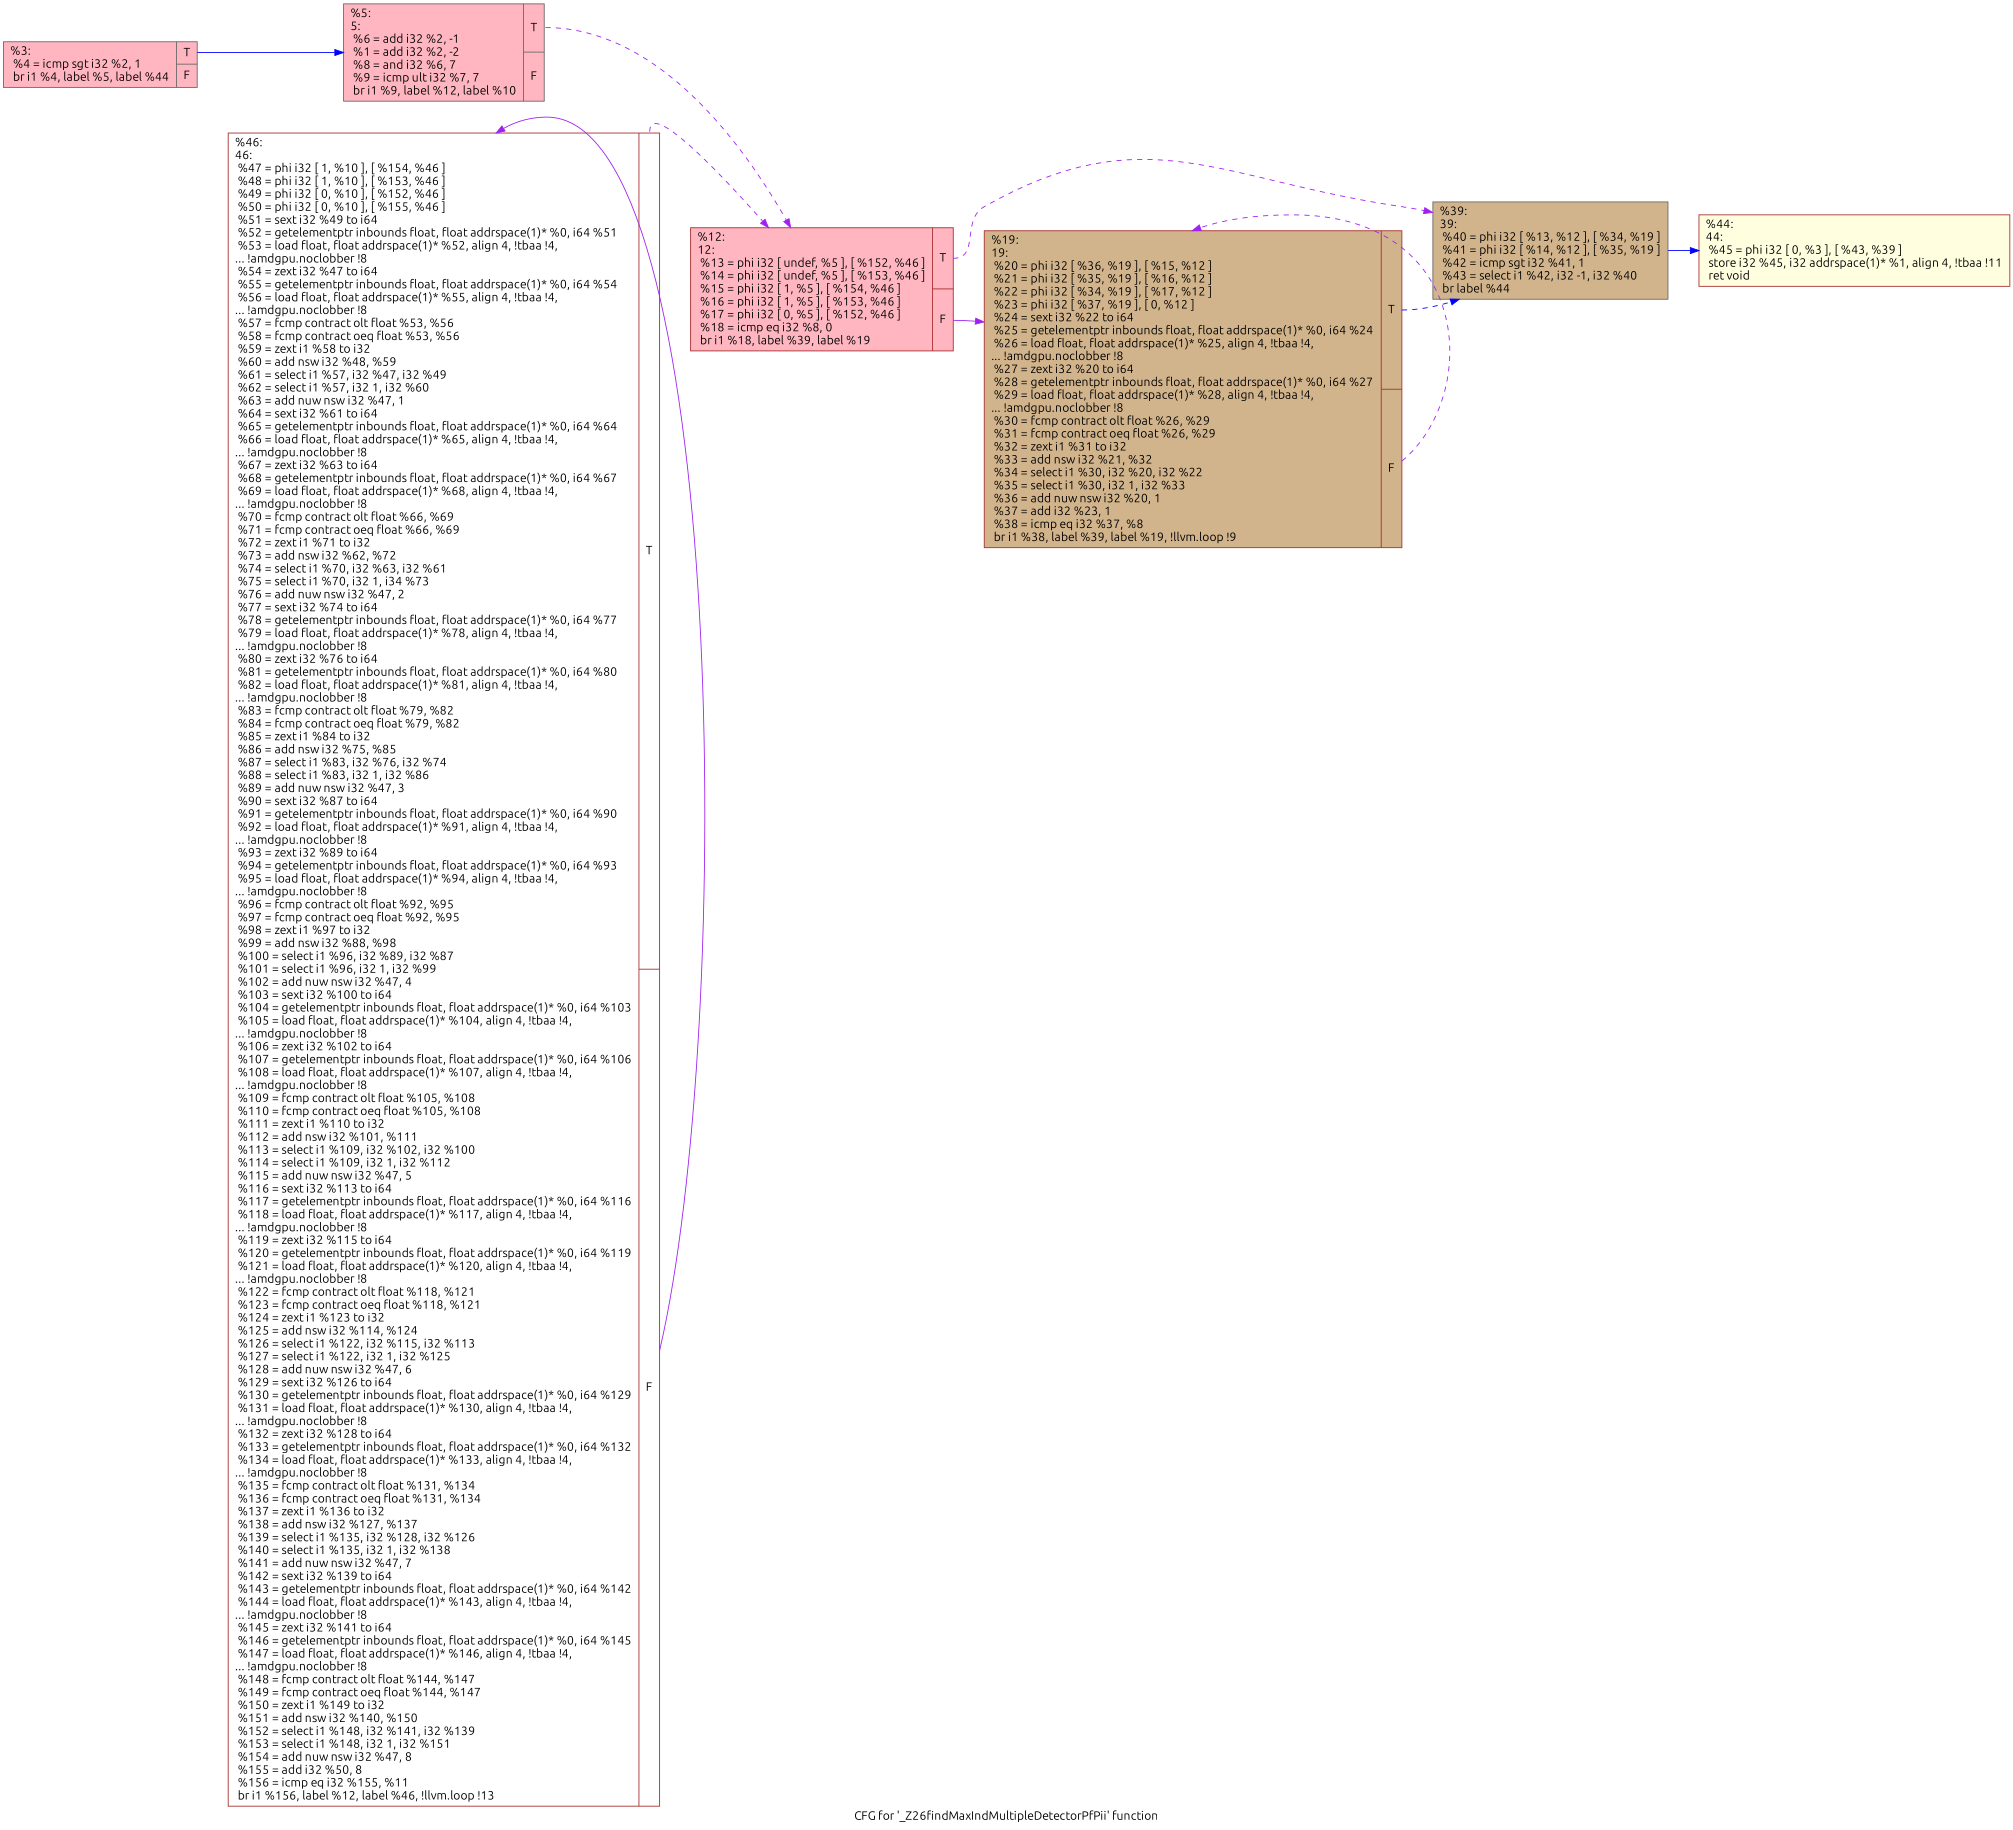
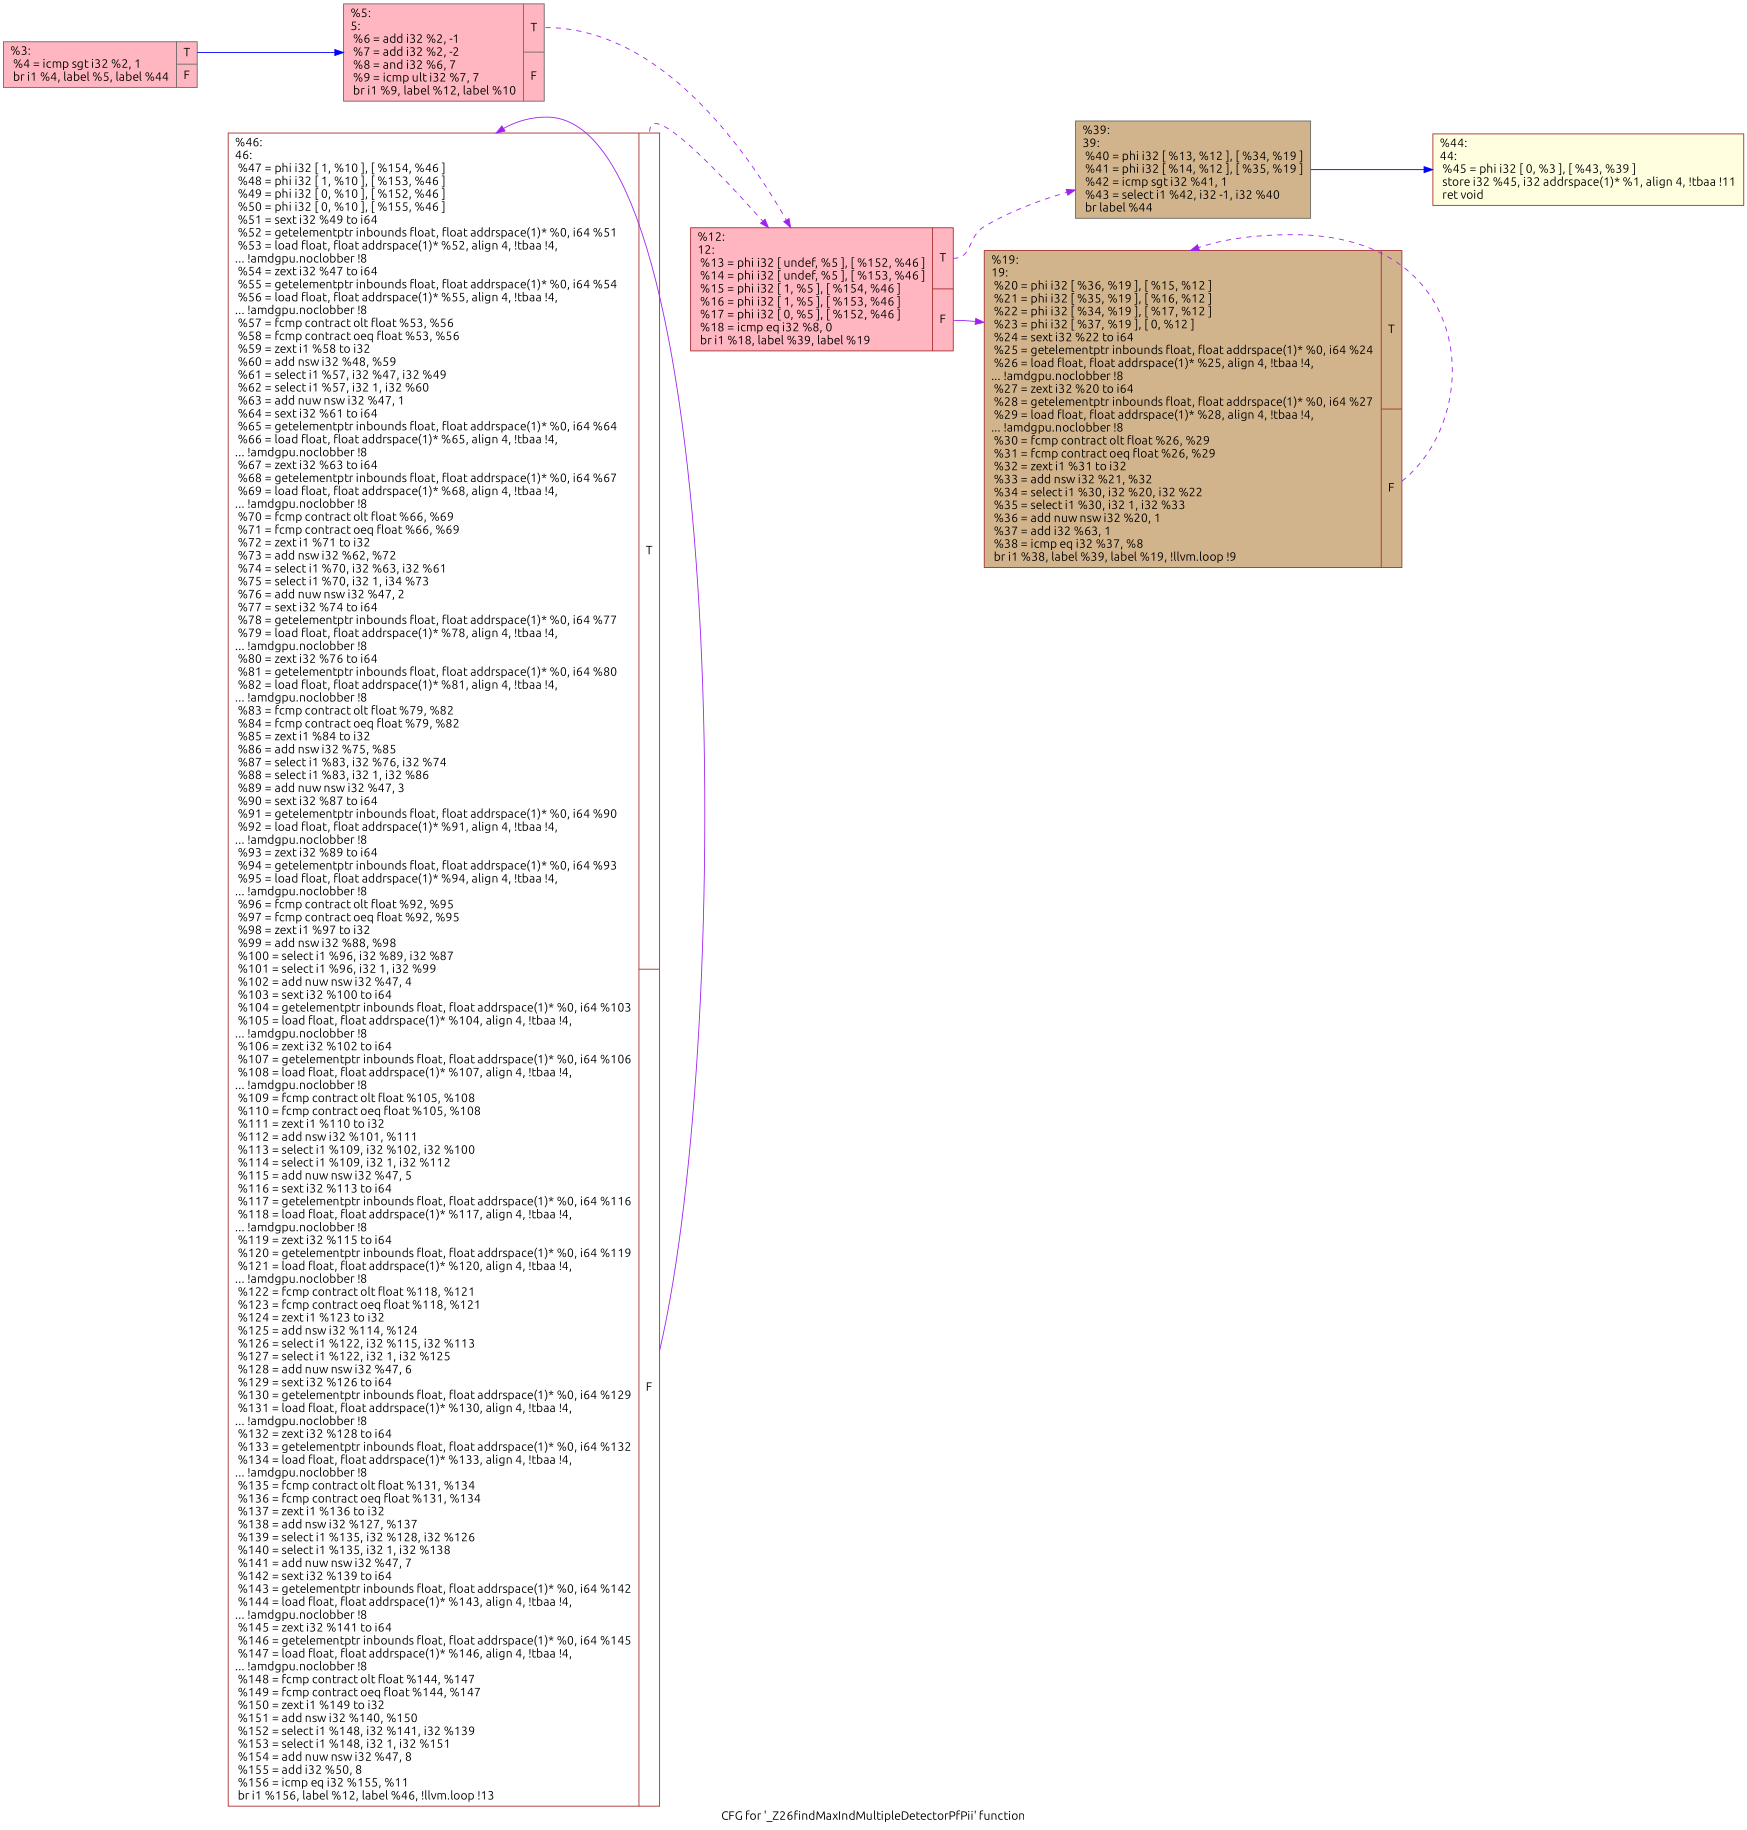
  digraph {
    fontname=Ubuntu
    label="CFG for '_Z26findMaxIndMultipleDetectorPfPii' function"
    rankdir=LR
    node [color=brown fillcolor=lightpink fontname=Ubuntu shape=record style=filled]
    edge [color=purple fontname=Ubuntu style=dashed tailport=s0]
    n1 [color=gray40 label="{%3:\l  %4 = icmp sgt i32 %2, 1\l  br i1 %4, label %5, label %44\l|{<s0>T|<s1>F}}"]
-   n2 [color=gray40 label="{%5:\l5:                                                \l  %6 = add i32 %2, -1\l  %1 = add i32 %2, -2\l  %8 = and i32 %6, 7\l  %9 = icmp ult i32 %7, 7\l  br i1 %9, label %12, label %10\l|{<s0>T|<s1>F}}"]
+   n2 [color=gray40 label="{%5:\l5:                                                \l  %6 = add i32 %2, -1\l  %7 = add i32 %2, -2\l  %8 = and i32 %6, 7\l  %9 = icmp ult i32 %7, 7\l  br i1 %9, label %12, label %10\l|{<s0>T|<s1>F}}"]
    n3 [label="{%12:\l12:                                               \l  %13 = phi i32 [ undef, %5 ], [ %152, %46 ]\l  %14 = phi i32 [ undef, %5 ], [ %153, %46 ]\l  %15 = phi i32 [ 1, %5 ], [ %154, %46 ]\l  %16 = phi i32 [ 1, %5 ], [ %153, %46 ]\l  %17 = phi i32 [ 0, %5 ], [ %152, %46 ]\l  %18 = icmp eq i32 %8, 0\l  br i1 %18, label %39, label %19\l|{<s0>T|<s1>F}}"]
    n4 [fillcolor=lightyellow label="{%44:\l44:                                               \l  %45 = phi i32 [ 0, %3 ], [ %43, %39 ]\l  store i32 %45, i32 addrspace(1)* %1, align 4, !tbaa !11\l  ret void\l}"]
    n5 [color=gray40 fillcolor=tan label="{%39:\l39:                                               \l  %40 = phi i32 [ %13, %12 ], [ %34, %19 ]\l  %41 = phi i32 [ %14, %12 ], [ %35, %19 ]\l  %42 = icmp sgt i32 %41, 1\l  %43 = select i1 %42, i32 -1, i32 %40\l  br label %44\l}"]
-   n6 [fillcolor=tan label="{%19:\l19:                                               \l  %20 = phi i32 [ %36, %19 ], [ %15, %12 ]\l  %21 = phi i32 [ %35, %19 ], [ %16, %12 ]\l  %22 = phi i32 [ %34, %19 ], [ %17, %12 ]\l  %23 = phi i32 [ %37, %19 ], [ 0, %12 ]\l  %24 = sext i32 %22 to i64\l  %25 = getelementptr inbounds float, float addrspace(1)* %0, i64 %24\l  %26 = load float, float addrspace(1)* %25, align 4, !tbaa !4,\l... !amdgpu.noclobber !8\l  %27 = zext i32 %20 to i64\l  %28 = getelementptr inbounds float, float addrspace(1)* %0, i64 %27\l  %29 = load float, float addrspace(1)* %28, align 4, !tbaa !4,\l... !amdgpu.noclobber !8\l  %30 = fcmp contract olt float %26, %29\l  %31 = fcmp contract oeq float %26, %29\l  %32 = zext i1 %31 to i32\l  %33 = add nsw i32 %21, %32\l  %34 = select i1 %30, i32 %20, i32 %22\l  %35 = select i1 %30, i32 1, i32 %33\l  %36 = add nuw nsw i32 %20, 1\l  %37 = add i32 %23, 1\l  %38 = icmp eq i32 %37, %8\l  br i1 %38, label %39, label %19, !llvm.loop !9\l|{<s0>T|<s1>F}}"]
+   n6 [fillcolor=tan label="{%19:\l19:                                               \l  %20 = phi i32 [ %36, %19 ], [ %15, %12 ]\l  %21 = phi i32 [ %35, %19 ], [ %16, %12 ]\l  %22 = phi i32 [ %34, %19 ], [ %17, %12 ]\l  %23 = phi i32 [ %37, %19 ], [ 0, %12 ]\l  %24 = sext i32 %22 to i64\l  %25 = getelementptr inbounds float, float addrspace(1)* %0, i64 %24\l  %26 = load float, float addrspace(1)* %25, align 4, !tbaa !4,\l... !amdgpu.noclobber !8\l  %27 = zext i32 %20 to i64\l  %28 = getelementptr inbounds float, float addrspace(1)* %0, i64 %27\l  %29 = load float, float addrspace(1)* %28, align 4, !tbaa !4,\l... !amdgpu.noclobber !8\l  %30 = fcmp contract olt float %26, %29\l  %31 = fcmp contract oeq float %26, %29\l  %32 = zext i1 %31 to i32\l  %33 = add nsw i32 %21, %32\l  %34 = select i1 %30, i32 %20, i32 %22\l  %35 = select i1 %30, i32 1, i32 %33\l  %36 = add nuw nsw i32 %20, 1\l  %37 = add i32 %63, 1\l  %38 = icmp eq i32 %37, %8\l  br i1 %38, label %39, label %19, !llvm.loop !9\l|{<s0>T|<s1>F}}"]
    n7 [fillcolor=white label="{%46:\l46:                                               \l  %47 = phi i32 [ 1, %10 ], [ %154, %46 ]\l  %48 = phi i32 [ 1, %10 ], [ %153, %46 ]\l  %49 = phi i32 [ 0, %10 ], [ %152, %46 ]\l  %50 = phi i32 [ 0, %10 ], [ %155, %46 ]\l  %51 = sext i32 %49 to i64\l  %52 = getelementptr inbounds float, float addrspace(1)* %0, i64 %51\l  %53 = load float, float addrspace(1)* %52, align 4, !tbaa !4,\l... !amdgpu.noclobber !8\l  %54 = zext i32 %47 to i64\l  %55 = getelementptr inbounds float, float addrspace(1)* %0, i64 %54\l  %56 = load float, float addrspace(1)* %55, align 4, !tbaa !4,\l... !amdgpu.noclobber !8\l  %57 = fcmp contract olt float %53, %56\l  %58 = fcmp contract oeq float %53, %56\l  %59 = zext i1 %58 to i32\l  %60 = add nsw i32 %48, %59\l  %61 = select i1 %57, i32 %47, i32 %49\l  %62 = select i1 %57, i32 1, i32 %60\l  %63 = add nuw nsw i32 %47, 1\l  %64 = sext i32 %61 to i64\l  %65 = getelementptr inbounds float, float addrspace(1)* %0, i64 %64\l  %66 = load float, float addrspace(1)* %65, align 4, !tbaa !4,\l... !amdgpu.noclobber !8\l  %67 = zext i32 %63 to i64\l  %68 = getelementptr inbounds float, float addrspace(1)* %0, i64 %67\l  %69 = load float, float addrspace(1)* %68, align 4, !tbaa !4,\l... !amdgpu.noclobber !8\l  %70 = fcmp contract olt float %66, %69\l  %71 = fcmp contract oeq float %66, %69\l  %72 = zext i1 %71 to i32\l  %73 = add nsw i32 %62, %72\l  %74 = select i1 %70, i32 %63, i32 %61\l  %75 = select i1 %70, i32 1, i34 %73\l  %76 = add nuw nsw i32 %47, 2\l  %77 = sext i32 %74 to i64\l  %78 = getelementptr inbounds float, float addrspace(1)* %0, i64 %77\l  %79 = load float, float addrspace(1)* %78, align 4, !tbaa !4,\l... !amdgpu.noclobber !8\l  %80 = zext i32 %76 to i64\l  %81 = getelementptr inbounds float, float addrspace(1)* %0, i64 %80\l  %82 = load float, float addrspace(1)* %81, align 4, !tbaa !4,\l... !amdgpu.noclobber !8\l  %83 = fcmp contract olt float %79, %82\l  %84 = fcmp contract oeq float %79, %82\l  %85 = zext i1 %84 to i32\l  %86 = add nsw i32 %75, %85\l  %87 = select i1 %83, i32 %76, i32 %74\l  %88 = select i1 %83, i32 1, i32 %86\l  %89 = add nuw nsw i32 %47, 3\l  %90 = sext i32 %87 to i64\l  %91 = getelementptr inbounds float, float addrspace(1)* %0, i64 %90\l  %92 = load float, float addrspace(1)* %91, align 4, !tbaa !4,\l... !amdgpu.noclobber !8\l  %93 = zext i32 %89 to i64\l  %94 = getelementptr inbounds float, float addrspace(1)* %0, i64 %93\l  %95 = load float, float addrspace(1)* %94, align 4, !tbaa !4,\l... !amdgpu.noclobber !8\l  %96 = fcmp contract olt float %92, %95\l  %97 = fcmp contract oeq float %92, %95\l  %98 = zext i1 %97 to i32\l  %99 = add nsw i32 %88, %98\l  %100 = select i1 %96, i32 %89, i32 %87\l  %101 = select i1 %96, i32 1, i32 %99\l  %102 = add nuw nsw i32 %47, 4\l  %103 = sext i32 %100 to i64\l  %104 = getelementptr inbounds float, float addrspace(1)* %0, i64 %103\l  %105 = load float, float addrspace(1)* %104, align 4, !tbaa !4,\l... !amdgpu.noclobber !8\l  %106 = zext i32 %102 to i64\l  %107 = getelementptr inbounds float, float addrspace(1)* %0, i64 %106\l  %108 = load float, float addrspace(1)* %107, align 4, !tbaa !4,\l... !amdgpu.noclobber !8\l  %109 = fcmp contract olt float %105, %108\l  %110 = fcmp contract oeq float %105, %108\l  %111 = zext i1 %110 to i32\l  %112 = add nsw i32 %101, %111\l  %113 = select i1 %109, i32 %102, i32 %100\l  %114 = select i1 %109, i32 1, i32 %112\l  %115 = add nuw nsw i32 %47, 5\l  %116 = sext i32 %113 to i64\l  %117 = getelementptr inbounds float, float addrspace(1)* %0, i64 %116\l  %118 = load float, float addrspace(1)* %117, align 4, !tbaa !4,\l... !amdgpu.noclobber !8\l  %119 = zext i32 %115 to i64\l  %120 = getelementptr inbounds float, float addrspace(1)* %0, i64 %119\l  %121 = load float, float addrspace(1)* %120, align 4, !tbaa !4,\l... !amdgpu.noclobber !8\l  %122 = fcmp contract olt float %118, %121\l  %123 = fcmp contract oeq float %118, %121\l  %124 = zext i1 %123 to i32\l  %125 = add nsw i32 %114, %124\l  %126 = select i1 %122, i32 %115, i32 %113\l  %127 = select i1 %122, i32 1, i32 %125\l  %128 = add nuw nsw i32 %47, 6\l  %129 = sext i32 %126 to i64\l  %130 = getelementptr inbounds float, float addrspace(1)* %0, i64 %129\l  %131 = load float, float addrspace(1)* %130, align 4, !tbaa !4,\l... !amdgpu.noclobber !8\l  %132 = zext i32 %128 to i64\l  %133 = getelementptr inbounds float, float addrspace(1)* %0, i64 %132\l  %134 = load float, float addrspace(1)* %133, align 4, !tbaa !4,\l... !amdgpu.noclobber !8\l  %135 = fcmp contract olt float %131, %134\l  %136 = fcmp contract oeq float %131, %134\l  %137 = zext i1 %136 to i32\l  %138 = add nsw i32 %127, %137\l  %139 = select i1 %135, i32 %128, i32 %126\l  %140 = select i1 %135, i32 1, i32 %138\l  %141 = add nuw nsw i32 %47, 7\l  %142 = sext i32 %139 to i64\l  %143 = getelementptr inbounds float, float addrspace(1)* %0, i64 %142\l  %144 = load float, float addrspace(1)* %143, align 4, !tbaa !4,\l... !amdgpu.noclobber !8\l  %145 = zext i32 %141 to i64\l  %146 = getelementptr inbounds float, float addrspace(1)* %0, i64 %145\l  %147 = load float, float addrspace(1)* %146, align 4, !tbaa !4,\l... !amdgpu.noclobber !8\l  %148 = fcmp contract olt float %144, %147\l  %149 = fcmp contract oeq float %144, %147\l  %150 = zext i1 %149 to i32\l  %151 = add nsw i32 %140, %150\l  %152 = select i1 %148, i32 %141, i32 %139\l  %153 = select i1 %148, i32 1, i32 %151\l  %154 = add nuw nsw i32 %47, 8\l  %155 = add i32 %50, 8\l  %156 = icmp eq i32 %155, %11\l  br i1 %156, label %12, label %46, !llvm.loop !13\l|{<s0>T|<s1>F}}"]
    n1 -> n2 [color=blue style=solid]
    n2 -> n3
    n3 -> n5
    n3 -> n6 [style=solid tailport=s1]
    n5 -> n4 [color=blue style=solid]
-   n6 -> n5 [color=blue]
    n6 -> n6 [tailport=s1]
    n7 -> n3
    n7 -> n7 [style=solid tailport=s1]
  }
